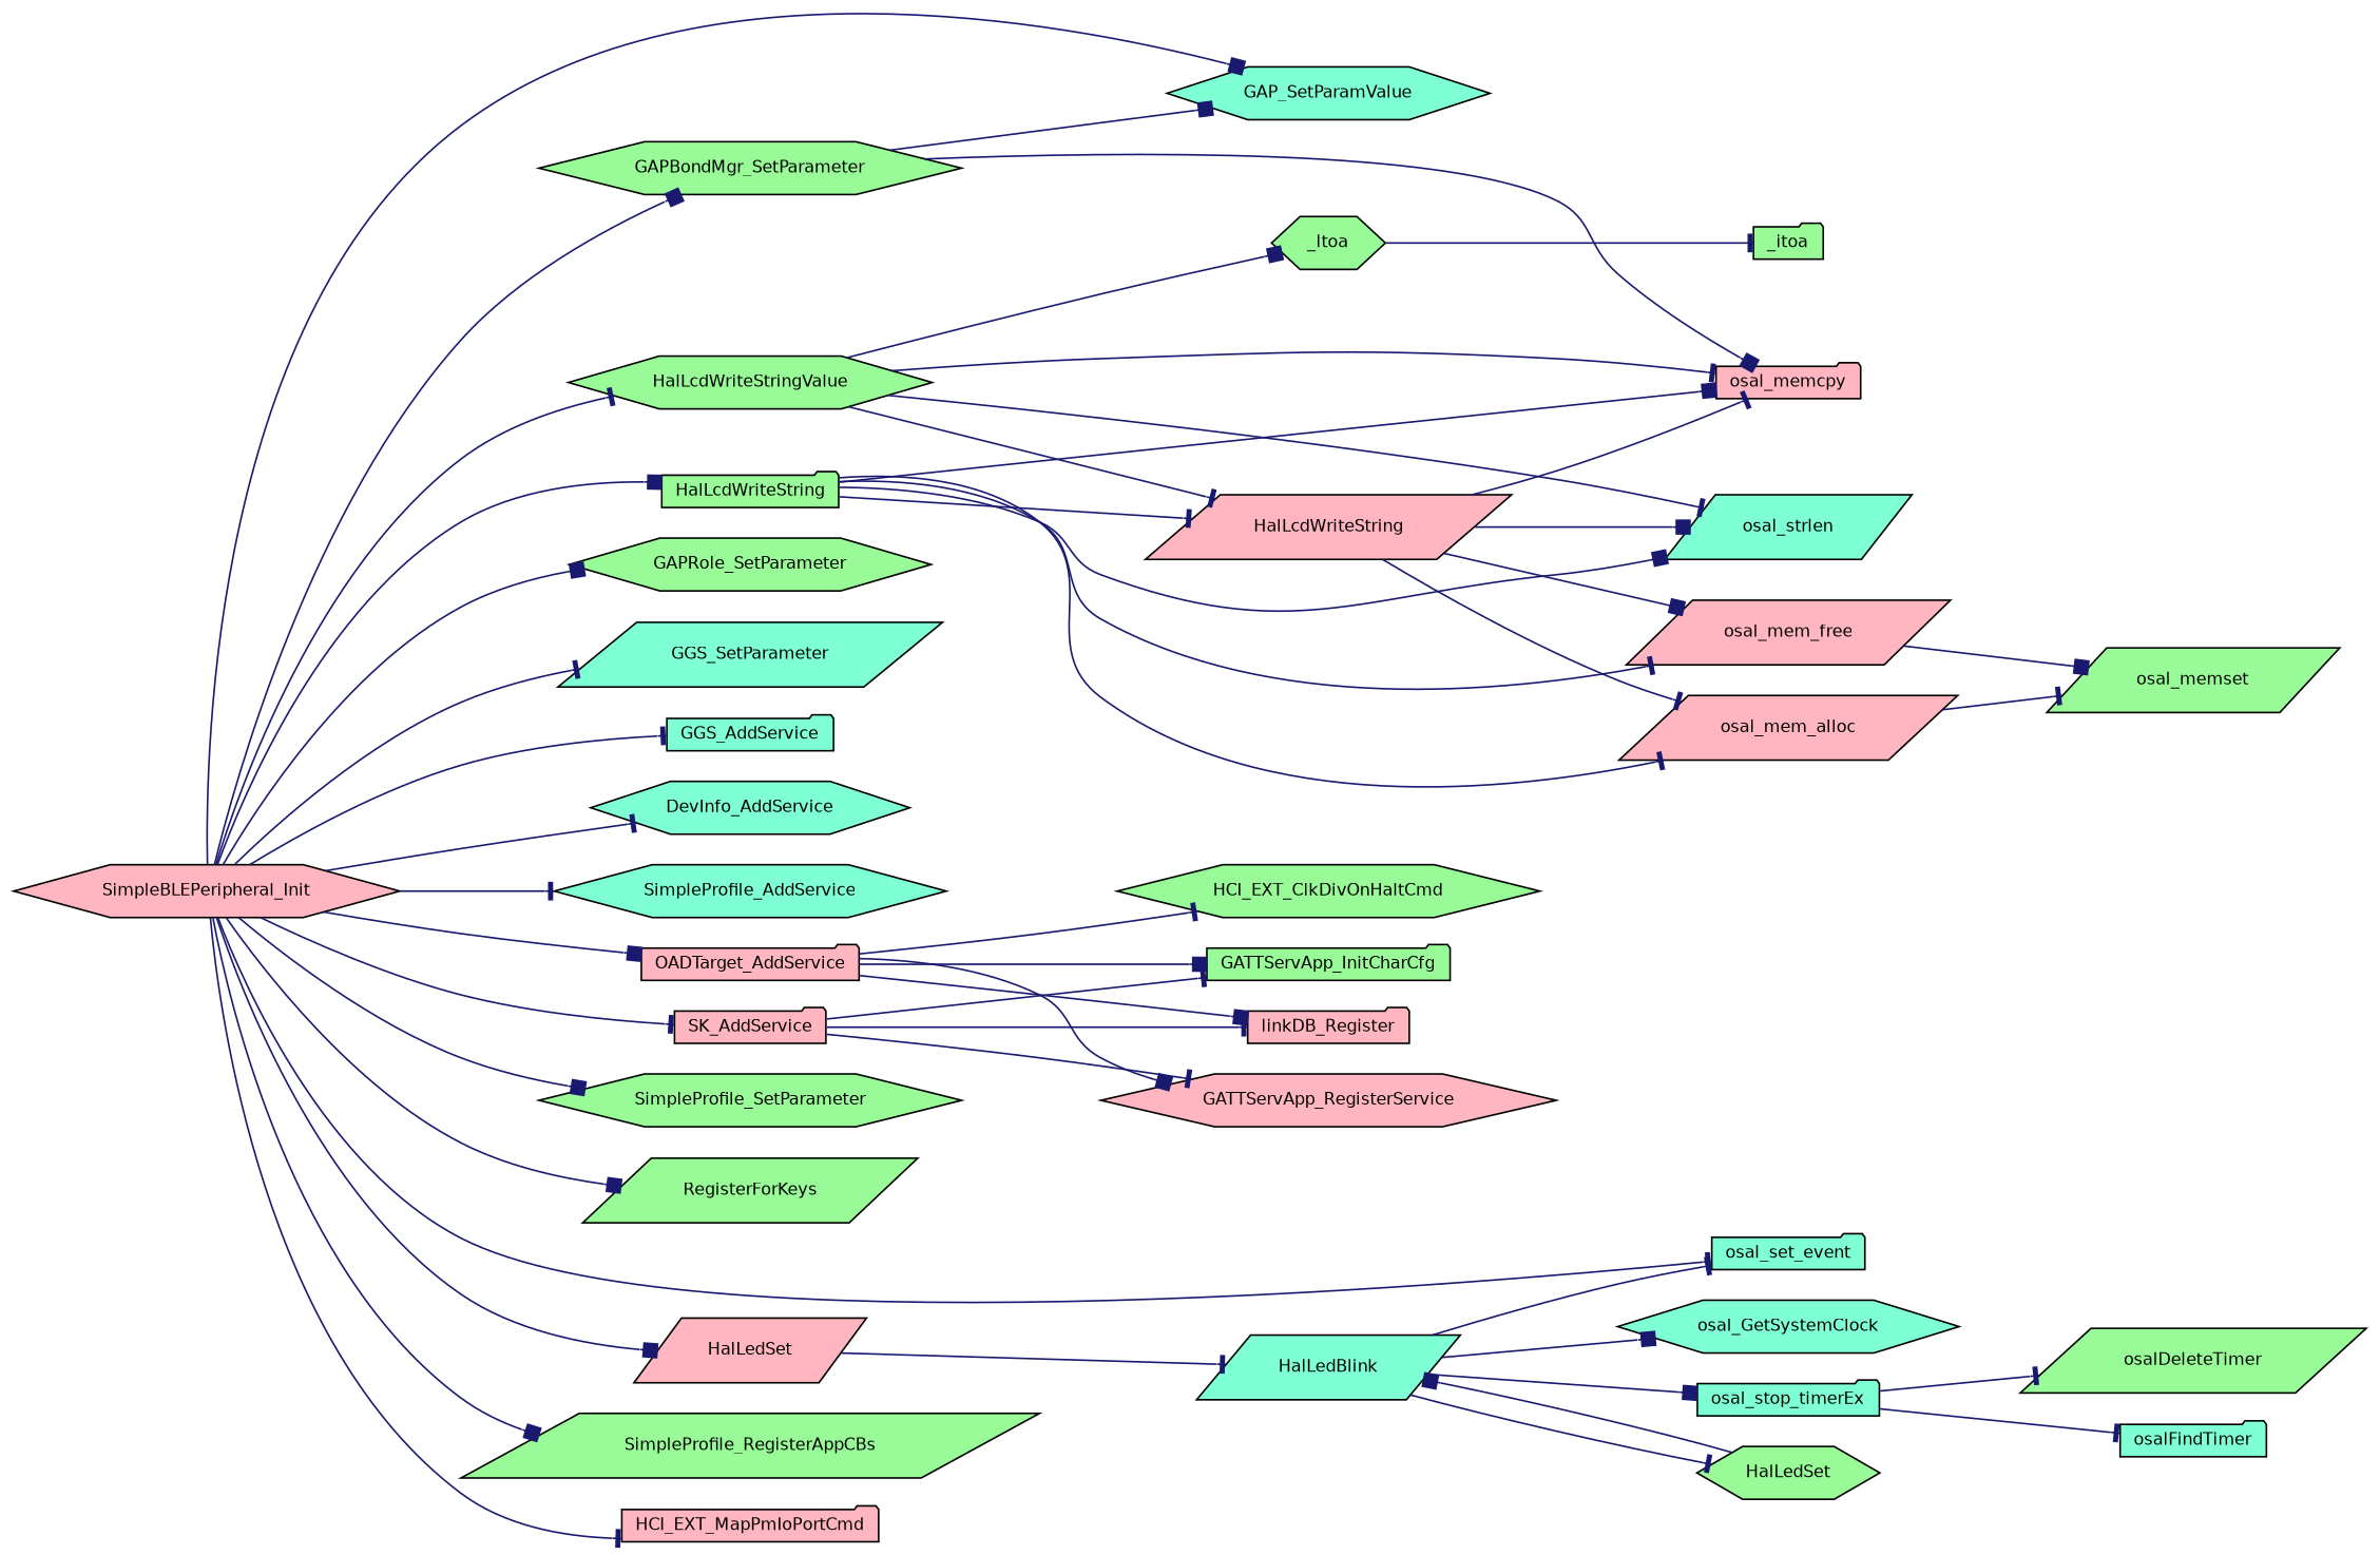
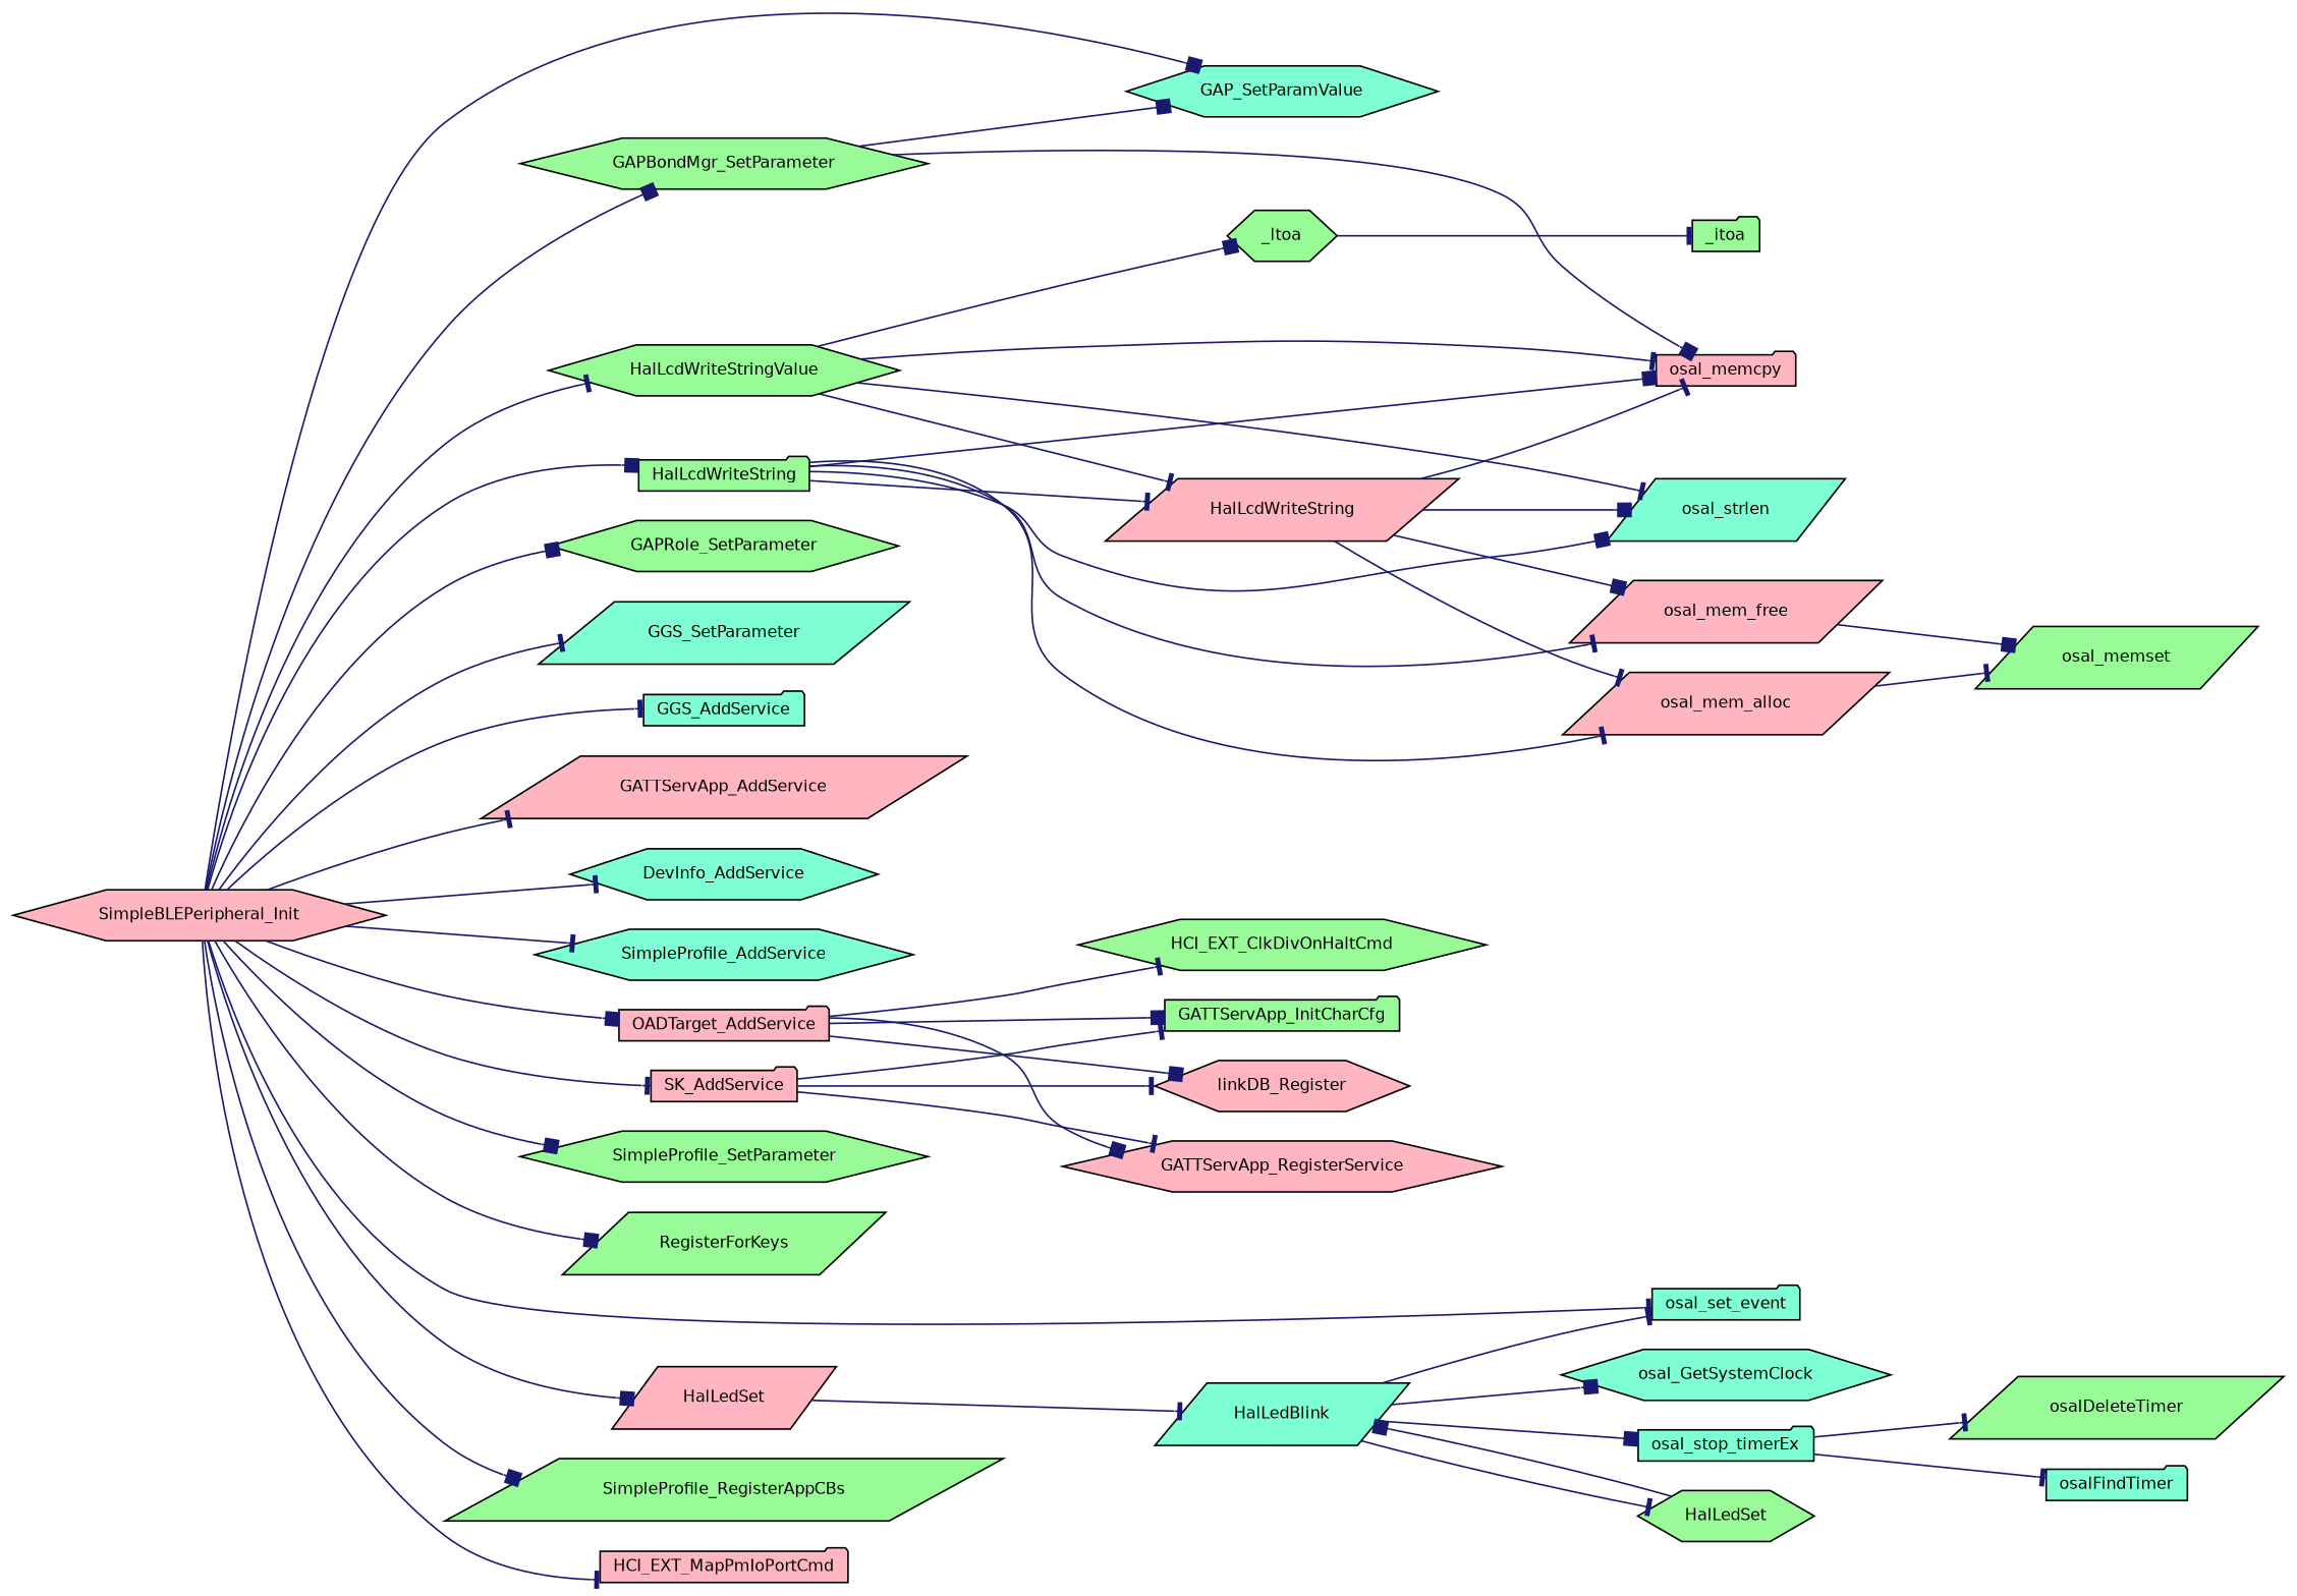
  digraph {
    rankdir=LR
    node [color=black fillcolor=palegreen fontname=Helvetica fontsize=10 shape=hexagon style=filled]
    edge [arrowhead=tee color=midnightblue fontname=Helvetica fontsize=10 labelfontname=Helvetica labelfontsize=10 style=solid]
    n1 [fillcolor=lightpink fontcolor=black height=0.2 label=SimpleBLEPeripheral_Init width=0.4]
    n2 [fillcolor=aquamarine height=0.2 label=GAP_SetParamValue width=0.4]
    n3 [height=0.2 label=GAPRole_SetParameter width=0.4]
    n4 [fillcolor=aquamarine height=0.2 label=GGS_SetParameter shape=parallelogram width=0.4]
    n5 [height=0.2 label=GAPBondMgr_SetParameter width=0.4]
    n6 [fillcolor=aquamarine height=0.2 label=GGS_AddService shape=folder width=0.4]
+   n7 [fillcolor=lightpink height=0.2 label=GATTServApp_AddService shape=parallelogram width=0.4]
    n8 [fillcolor=aquamarine height=0.2 label=DevInfo_AddService width=0.4]
    n9 [fillcolor=aquamarine height=0.2 label=SimpleProfile_AddService width=0.4]
    n10 [fillcolor=lightpink height=0.2 label=OADTarget_AddService shape=folder width=0.4]
    n11 [height=0.2 label=SimpleProfile_SetParameter width=0.4]
    n12 [fillcolor=lightpink height=0.2 label=SK_AddService shape=folder width=0.4]
    n13 [height=0.2 label=RegisterForKeys shape=parallelogram width=0.4]
    n14 [fillcolor=lightpink height=0.2 label=HalLedSet shape=parallelogram width=0.4]
    n15 [fillcolor=aquamarine height=0.2 label=osal_set_event shape=folder width=0.4]
    n16 [height=0.2 label=HalLcdWriteStringValue width=0.4]
    n17 [height=0.2 label=HalLcdWriteString shape=folder width=0.4]
    n18 [height=0.2 label=SimpleProfile_RegisterAppCBs shape=parallelogram width=0.4]
    n19 [fillcolor=lightpink height=0.2 label=HCI_EXT_MapPmIoPortCmd shape=folder width=0.4]
    n20 [fillcolor=lightpink height=0.2 label=osal_memcpy shape=folder width=0.4]
    n21 [height=0.2 label=HCI_EXT_ClkDivOnHaltCmd width=0.4]
    n22 [height=0.2 label=GATTServApp_InitCharCfg shape=folder width=0.4]
-   n23 [fillcolor=lightpink height=0.2 label=linkDB_Register shape=folder width=0.4]
+   n23 [fillcolor=lightpink height=0.2 label=linkDB_Register width=0.4]
    n24 [fillcolor=lightpink height=0.2 label=GATTServApp_RegisterService width=0.4]
    n25 [fillcolor=aquamarine height=0.2 label=HalLedBlink shape=parallelogram width=0.4]
    n26 [fillcolor=aquamarine height=0.2 label=osal_strlen shape=parallelogram width=0.4]
    n27 [height=0.2 label=_ltoa width=0.4]
    n28 [fillcolor=lightpink height=0.2 label=HalLcdWriteString shape=parallelogram width=0.4]
    n29 [fillcolor=lightpink height=0.2 label=osal_mem_alloc shape=parallelogram width=0.4]
    n30 [fillcolor=lightpink height=0.2 label=osal_mem_free shape=parallelogram width=0.4]
    n31 [fillcolor=aquamarine height=0.2 label=osal_GetSystemClock width=0.4]
    n32 [fillcolor=aquamarine height=0.2 label=osal_stop_timerEx shape=folder width=0.4]
    n33 [height=0.2 label=HalLedSet width=0.4]
    n34 [fillcolor=aquamarine height=0.2 label=osalFindTimer shape=folder width=0.4]
    n35 [height=0.2 label=osalDeleteTimer shape=parallelogram width=0.4]
    n36 [height=0.2 label=_itoa shape=folder width=0.4]
    n37 [height=0.2 label=osal_memset shape=parallelogram width=0.4]
    n1 -> n2 [arrowhead=box]
    n1 -> n3 [arrowhead=box]
    n1 -> n4
    n1 -> n5 [arrowhead=box]
    n1 -> n6
+   n1 -> n7
    n1 -> n8
    n1 -> n9
    n1 -> n10 [arrowhead=box]
    n1 -> n11 [arrowhead=box]
    n1 -> n12
    n1 -> n13 [arrowhead=box]
    n1 -> n14 [arrowhead=box]
    n1 -> n15
    n1 -> n16
    n1 -> n17 [arrowhead=box]
    n1 -> n18 [arrowhead=box]
    n1 -> n19
    n5 -> n2 [arrowhead=box]
    n5 -> n20 [arrowhead=box]
    n10 -> n21
    n10 -> n22 [arrowhead=box]
    n10 -> n23 [arrowhead=box]
    n10 -> n24 [arrowhead=box]
    n12 -> n22
    n12 -> n23
    n12 -> n24
    n14 -> n25
    n16 -> n20
    n16 -> n26
    n16 -> n27 [arrowhead=box]
    n16 -> n28
    n17 -> n20 [arrowhead=box]
    n17 -> n26 [arrowhead=box]
    n17 -> n28
    n17 -> n29
    n17 -> n30
    n25 -> n15
    n25 -> n31 [arrowhead=box]
    n25 -> n32 [arrowhead=box]
    n25 -> n33
    n27 -> n36
    n28 -> n20
    n28 -> n26 [arrowhead=box]
    n28 -> n29
    n28 -> n30 [arrowhead=box]
    n29 -> n37
    n30 -> n37 [arrowhead=box]
    n32 -> n34
    n32 -> n35
    n33 -> n25 [arrowhead=box]
  }
